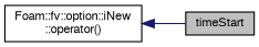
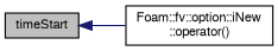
  digraph {
    rankdir=LR
    node [color=black fontname=FreeSans fontsize=10 shape=record]
    n1 [fillcolor=grey75 fontcolor=black height=0.2 label=timeStart style=filled width=0.4]
    n2 [height=0.2 label="Foam::fv::option::iNew\l::operator()" width=0.4]
-   n2 -> n1 [color=midnightblue dir=back fontname=FreeSans fontsize=10 labelfontname=FreeSans labelfontsize=10 style=solid]
+   n1 -> n2 [color=midnightblue dir=back fontname=FreeSans fontsize=10 labelfontname=FreeSans labelfontsize=10 style=solid]
  }
